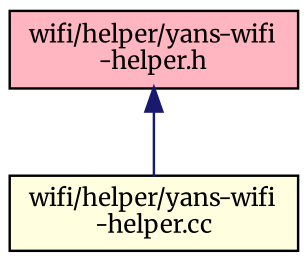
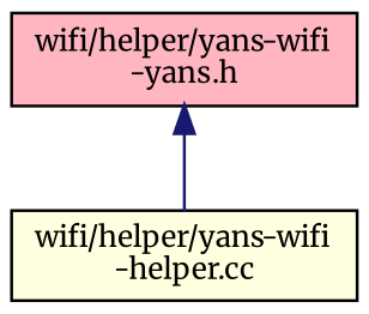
  digraph {
    fontname=Merriweather
    node [color=black fontname=Merriweather fontsize=10 shape=record style=filled]
-   n1 [fillcolor=lightpink fontcolor=black height=0.2 label="wifi/helper/yans-wifi\l-helper.h" width=0.4]
+   n1 [fillcolor=lightpink fontcolor=black height=0.2 label="wifi/helper/yans-wifi\l-yans.h" width=0.4]
    n2 [fillcolor=lightyellow height=0.2 label="wifi/helper/yans-wifi\l-helper.cc" width=0.4]
    n1 -> n2 [color=midnightblue dir=back fontname=Merriweather fontsize=10 labelfontname=Helvetica labelfontsize=10 style=solid]
  }
